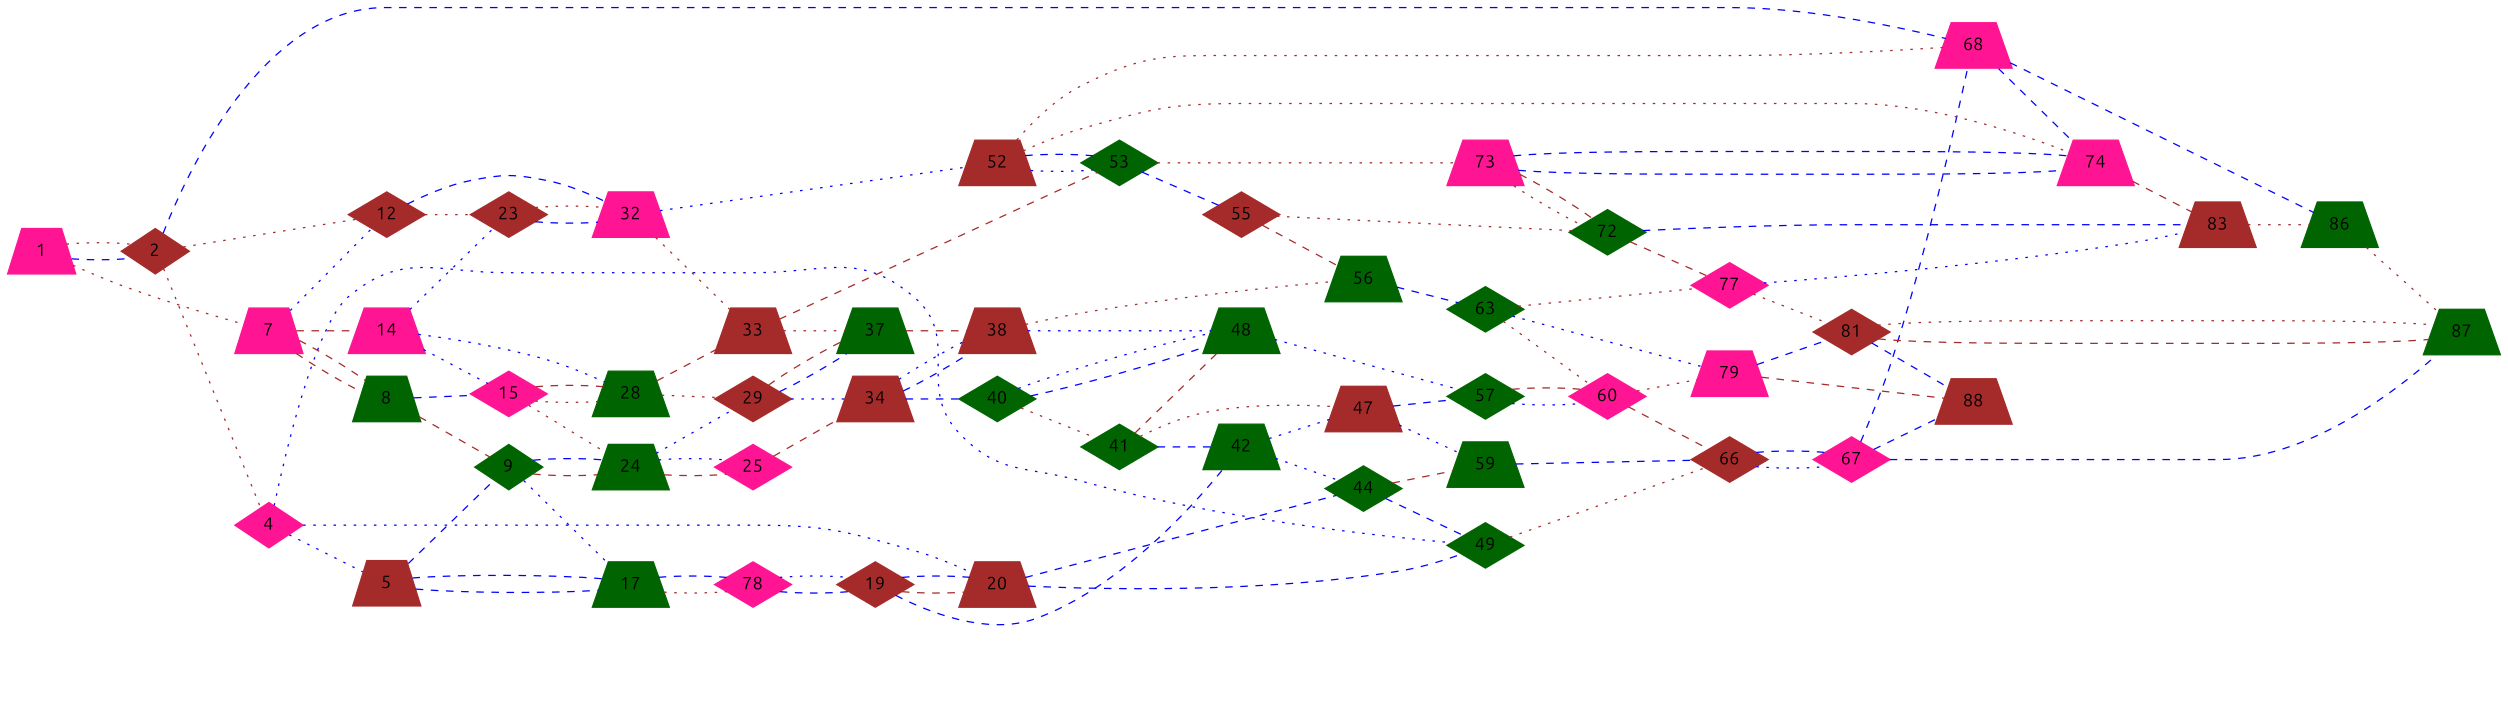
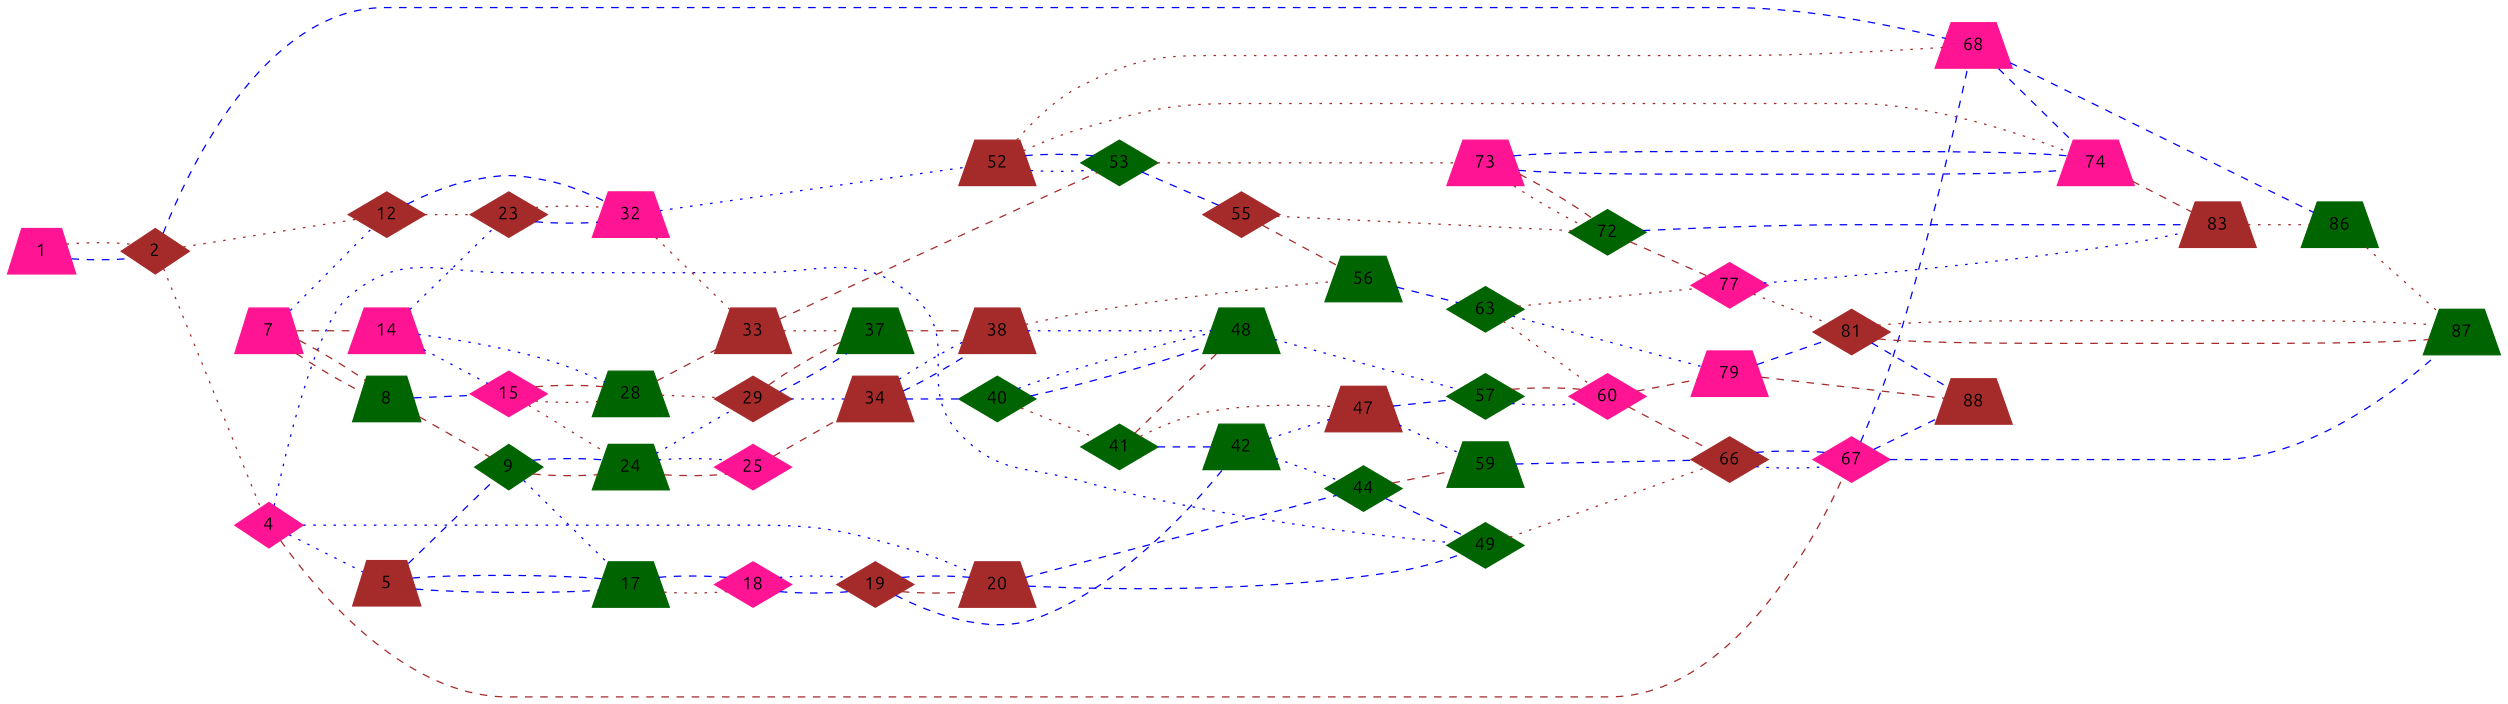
  graph {
    fontname=Ubuntu
    rankdir=LR
    node [color=darkgreen fontname=Ubuntu shape=trapezium style=filled]
    edge [color=blue fontname=Ubuntu style=dashed]
    1 [color=deeppink]
    2 [color=brown shape=diamond]
    7 [color=deeppink super="+11"]
    n4 [color=deeppink label=4 shape=diamond super="+4"]
    12 [color=brown shape=diamond super="+13"]
    68 [color=deeppink super="+90"]
    8
    14 [color=deeppink super="+22"]
    5 [color=brown super="+6"]
    20 [color=brown super="+45"]
    49 [shape=diamond super="+61"]
    67 [color=deeppink shape=diamond super="+89"]
    23 [color=brown shape=diamond]
    32 [color=deeppink super="+36"]
    74 [color=deeppink super="+85"]
    86
    9 [shape=diamond super="+10"]
    17 [super="+21"]
    44 [shape=diamond super="+60"]
    66 [color=brown shape=diamond super="+76"]
    87
    88 [color=brown]
    24 [super="+27"]
-   18 [color=deeppink shape=diamond super="+26" label=78]
+   18 [color=deeppink shape=diamond super="+26"]
    15 [color=deeppink shape=diamond super="+16"]
    28 [super="+31"]
    25 [color=deeppink shape=diamond]
    29 [color=brown shape=diamond super="+30"]
    33 [color=brown super="+39"]
    52 [color=brown super="+69"]
    19 [color=brown shape=diamond]
    42 [super="+43"]
    34 [color=brown super="+35"]
    47 [color=brown super="+58"]
    59
    37
    38 [color=brown super="+50"]
    40 [shape=diamond]
    53 [shape=diamond super="+54"]
    55 [color=brown shape=diamond super="+70"]
    n41 [color=deeppink label=73]
    48 [super="+51"]
    56 [super="+62"]
    41 [shape=diamond super="+46"]
    57 [shape=diamond]
    63 [shape=diamond super="+64"]
    n47 [color=deeppink label=60 shape=diamond super="+75"]
    83 [color=brown super="+84"]
    72 [shape=diamond super="+73"]
    77 [color=deeppink shape=diamond super="+78"]
    79 [color=deeppink super="+80"]
    81 [color=brown shape=diamond super="+82"]
    1 -- 2
    1 -- 2 [color=brown style=dotted]
-   1 -- 7 [color=brown style=dotted]
    2 -- n4 [color=brown style=dotted]
    2 -- 12 [color=brown style=dotted]
    2 -- 68
    7 -- 12 [style=dotted]
    7 -- 8 [color=brown]
    7 -- 8 [color=brown]
    7 -- 14 [color=brown]
    n4 -- 5 [style=dotted]
    n4 -- 20 [style=dotted]
    n4 -- 49 [style=dotted]
+   n4 -- 67 [color=brown]
    12 -- 23 [color=brown style=dotted]
    12 -- 32
    68 -- 74
    68 -- 86
    8 -- 9 [color=brown]
    8 -- 15
    14 -- 23 [style=dotted]
    14 -- 15 [style=dotted]
    14 -- 28 [style=dotted]
    5 -- 9
    5 -- 17
    5 -- 17
    20 -- 49
    20 -- 44
    49 -- 66 [color=brown style=dotted]
    67 -- 68
    67 -- 87
    67 -- 88
    23 -- 32
    23 -- 32 [color=brown style=dotted]
    32 -- 33 [color=brown style=dotted]
    32 -- 52 [style=dotted]
    74 -- 83 [color=brown]
    86 -- 87 [color=brown style=dotted]
    9 -- 17 [style=dotted]
    9 -- 24 [color=brown]
    9 -- 24
    17 -- 18 [color=brown style=dotted weight=2]
    17 -- 18
    44 -- 49
    44 -- 59 [color=brown]
    66 -- 67 [style=dotted]
    66 -- 67
    24 -- 25 [color=brown]
    24 -- 25 [style=dotted]
    24 -- 29 [style=dotted]
    18 -- 19
    18 -- 19 [style=dotted]
    15 -- 24 [color=brown style=dotted]
    15 -- 28 [color=brown style=dotted]
    15 -- 28 [color=brown]
    28 -- 29 [color=brown style=dotted]
    28 -- 33 [color=brown]
    25 -- 34 [color=brown]
    29 -- 34 [style=dotted]
    29 -- 37
    29 -- 37 [color=brown]
    33 -- 37 [color=brown style=dotted]
    33 -- 53 [color=brown]
    52 -- 68 [color=brown style=dotted]
    52 -- 74 [color=brown style=dotted]
    52 -- 53 [style=dotted]
    52 -- 53
    19 -- 20 [color=brown]
    19 -- 20
    19 -- 42
    42 -- 44 [style=dotted]
    42 -- 47 [style=dotted]
    34 -- 38
    34 -- 38 [style=dotted]
    34 -- 40
    47 -- 59 [style=dotted]
    47 -- 57
    59 -- 66
    37 -- 38 [color=brown]
    38 -- 48 [style=dotted]
    38 -- 56 [color=brown style=dotted]
    40 -- 48
    40 -- 48 [style=dotted]
    40 -- 41 [color=brown style=dotted]
    53 -- 55
    53 -- n41 [color=brown style=dotted]
    55 -- 56 [color=brown weight=2]
    55 -- 72 [color=brown style=dotted]
    n41 -- 74
    n41 -- 74
    n41 -- 72 [color=brown style=dotted]
    n41 -- 72 [color=brown]
    48 -- 57 [style=dotted]
    56 -- 63
    41 -- 42
    41 -- 47 [color=brown style=dotted]
    41 -- 48 [color=brown]
    57 -- n47 [style=dotted]
    57 -- n47 [color=brown]
    63 -- n47 [color=brown style=dotted]
    63 -- 77 [color=brown style=dotted]
    63 -- 79 [style=dotted]
    n47 -- 66 [color=brown]
-   n47 -- 79 [color=brown style=dotted]
+   n47 -- 79 [color=brown]
    83 -- 86 [color=brown style=dotted]
    72 -- 83
    72 -- 77 [color=brown]
    77 -- 83 [style=dotted]
    77 -- 81 [color=brown style=dotted]
    79 -- 88 [color=brown]
    79 -- 81
    81 -- 87 [color=brown]
    81 -- 87 [color=brown style=dotted]
    81 -- 88
  }
